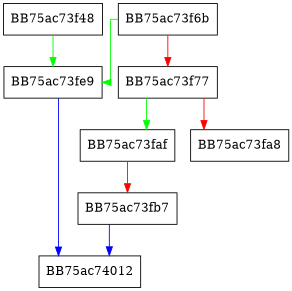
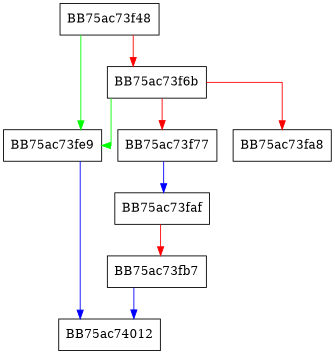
  digraph {
    splines=ortho
    node [shape=box]
    edge [color=red]
    BB75ac73f48
    BB75ac73fe9
    BB75ac73f6b
    BB75ac74012
    BB75ac73f77
    BB75ac73faf
    BB75ac73fa8
    BB75ac73fb7
    BB75ac73f48 -> BB75ac73fe9 [color=green]
+   BB75ac73f48 -> BB75ac73f6b
    BB75ac73fe9 -> BB75ac74012 [color=blue]
    BB75ac73f6b -> BB75ac73fe9 [color=green]
    BB75ac73f6b -> BB75ac73f77
-   BB75ac73f77 -> BB75ac73faf [color=green]
-   BB75ac73f77 -> BB75ac73fa8
+   BB75ac73f77 -> BB75ac73faf [color=blue]
+   BB75ac73f6b -> BB75ac73fa8
    BB75ac73faf -> BB75ac73fb7
    BB75ac73fb7 -> BB75ac74012 [color=blue]
  }
